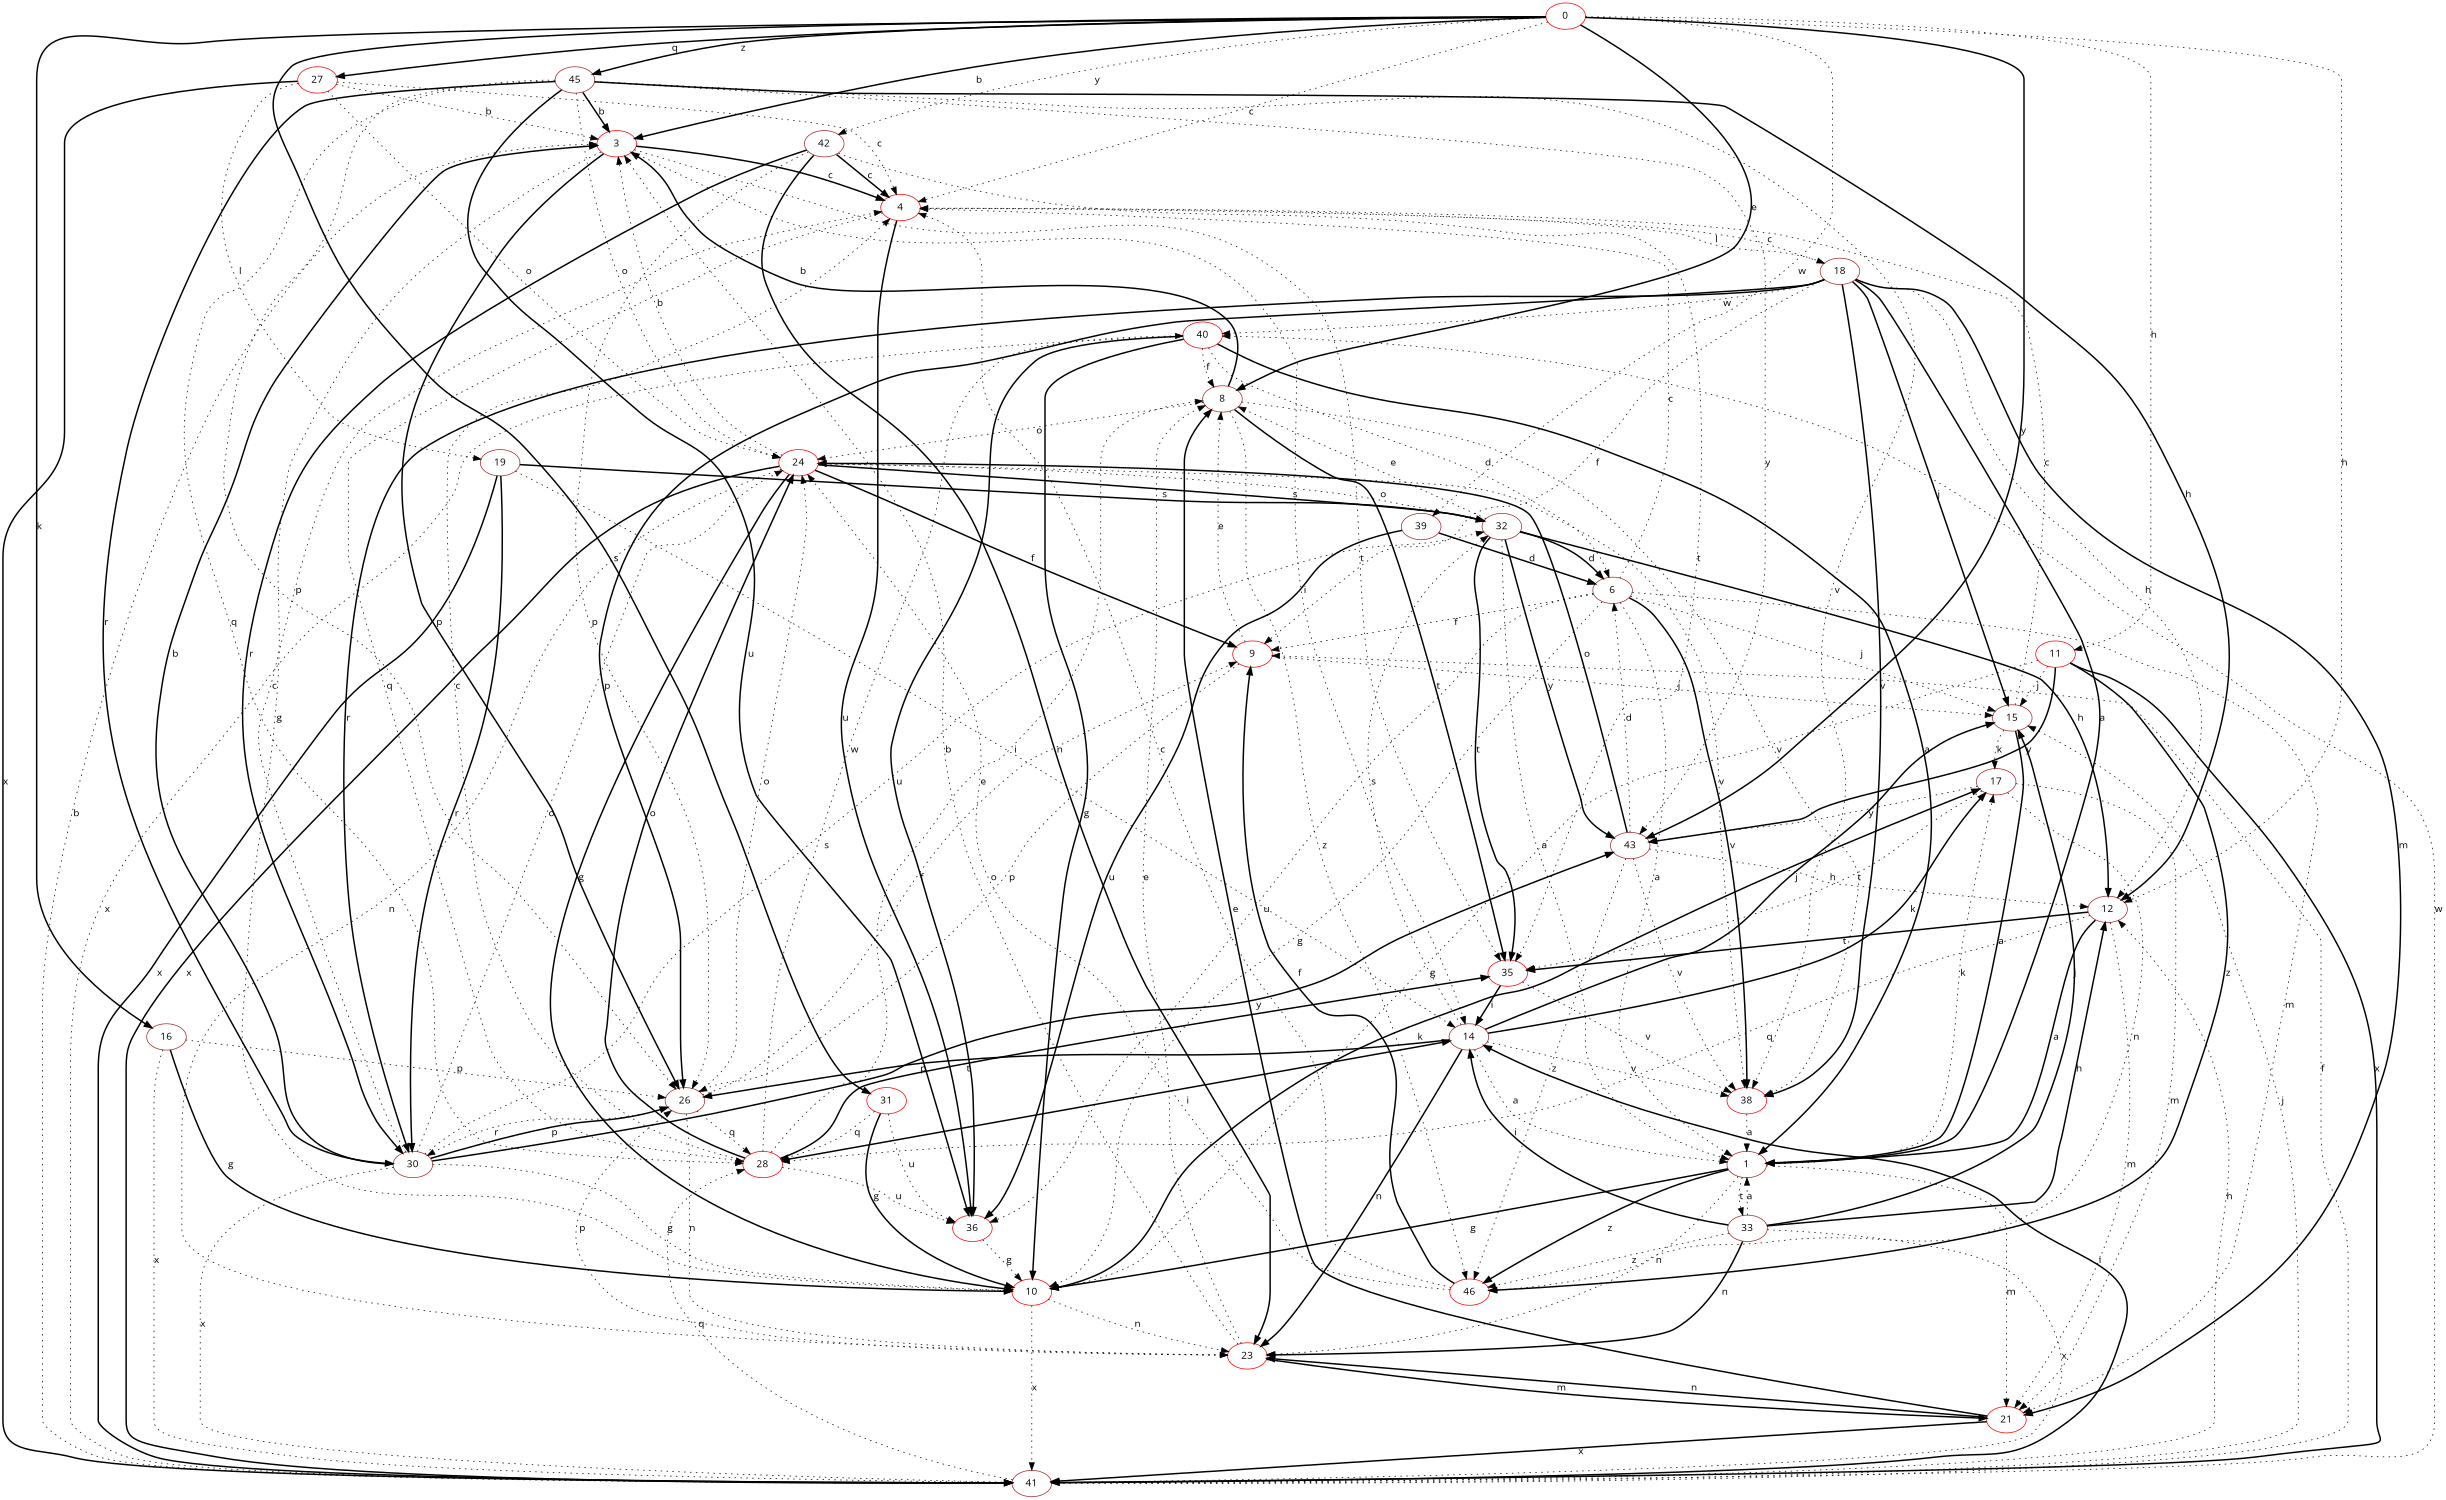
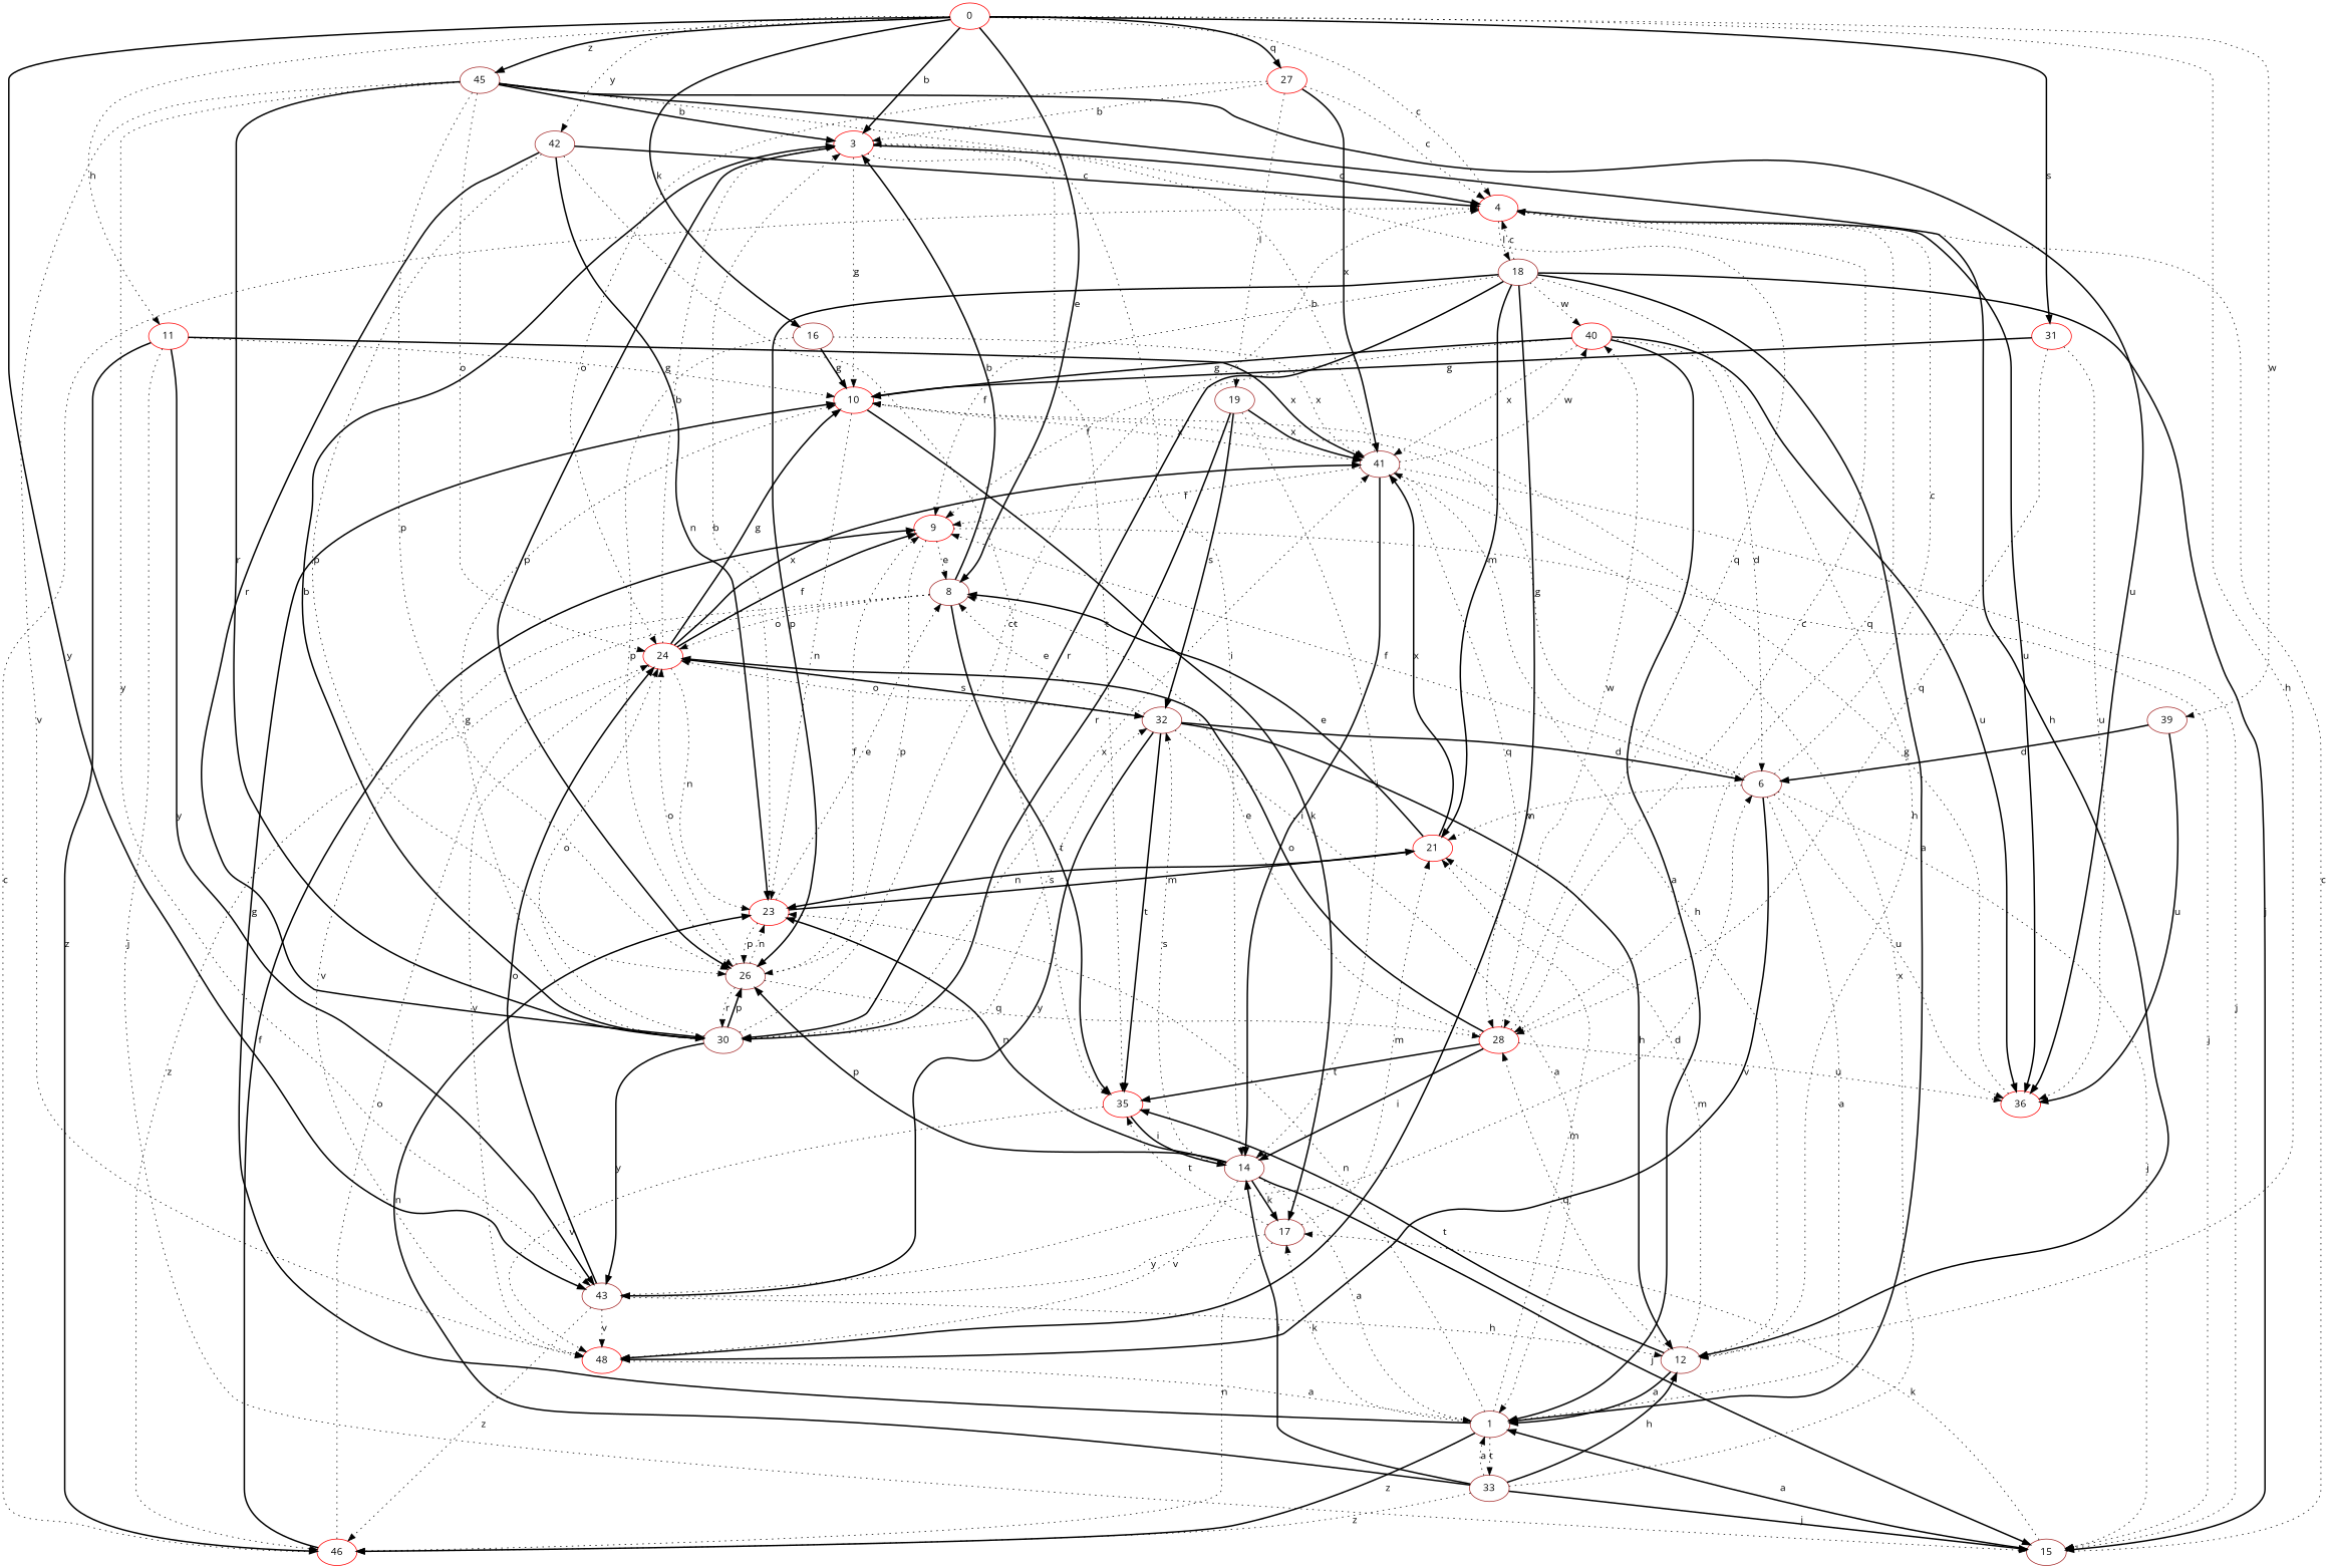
  strict digraph {
    fontname="Open Sans"
    node [color=brown fontname="Open Sans"]
    edge [fontname="Open Sans" style=dotted]
    0 [color=red]
    3 [color=red]
    4 [color=red]
    8
    11 [color=red]
    12
    16
    27 [color=red]
    31 [color=red]
    39
    42
    43
    45
    10 [color=red]
    14
    26
    35 [color=red]
    18
    28 [color=red]
    36 [color=red]
    46 [color=red]
-   38 [color=red]
+   38 [color=red label=48]
    24 [color=red]
    15
    41
    1
    21 [color=red]
    19
    6
    23 [color=red]
    30
    17
    33
    9 [color=red]
    32
    40 [color=red]
    0 -> 3 [label=b style=bold]
    0 -> 4 [label=c]
    0 -> 8 [label=e style=bold]
    0 -> 11 [label=h]
    0 -> 12 [label=h]
    0 -> 16 [label=k style=bold]
    0 -> 27 [label=q style=bold]
    0 -> 31 [label=s style=bold]
    0 -> 39 [label=w]
    0 -> 42 [label=y]
    0 -> 43 [label=y style=bold]
    0 -> 45 [label=z style=bold]
    3 -> 4 [label=c style=bold]
    3 -> 10 [label=g]
    3 -> 14 [label=i]
    3 -> 26 [label=p style=bold]
    3 -> 35 [label=t]
    4 -> 18 [label=l]
    4 -> 28 [label=q]
    4 -> 36 [label=u style=bold]
    8 -> 3 [label=b style=bold]
    8 -> 35 [label=t style=bold]
    8 -> 46 [label=z]
    8 -> 38 [label=v]
    8 -> 24 [label=o]
    11 -> 43 [label=y style=bold]
    11 -> 10 [label=g]
    11 -> 46 [label=z style=bold]
    11 -> 15 [label=j]
    11 -> 41 [label=x style=bold]
    12 -> 35 [label=t style=bold]
    12 -> 28 [label=q]
    12 -> 1 [label=a style=bold]
    12 -> 21 [label=m]
    16 -> 10 [label=g style=bold]
    16 -> 26 [label=p]
    16 -> 41 [label=x]
    27 -> 3 [label=b]
    27 -> 4 [label=c]
    27 -> 24 [label=o]
    27 -> 41 [label=x style=bold]
    27 -> 19 [label=l]
    31 -> 10 [label=g style=bold]
    31 -> 28 [label=q]
    31 -> 36 [label=u]
    39 -> 36 [label=u style=bold]
    39 -> 6 [label=d style=bold]
    42 -> 4 [label=c style=bold]
    42 -> 26 [label=p]
    42 -> 35 [label=t]
    42 -> 23 [label=n style=bold]
    42 -> 30 [label=r style=bold]
    43 -> 12 [label=h]
    43 -> 46 [label=z]
    43 -> 38 [label=v]
    43 -> 24 [label=o style=bold]
    43 -> 6 [label=d]
    45 -> 3 [label=b style=bold]
    45 -> 12 [label=h style=bold]
    45 -> 43 [label=y]
    45 -> 26 [label=p]
    45 -> 28 [label=q]
    45 -> 36 [label=u style=bold]
    45 -> 38 [label=v]
    45 -> 24 [label=o]
    45 -> 30 [label=r style=bold]
    10 -> 41 [label=x]
    10 -> 23 [label=n]
    10 -> 17 [label=k style=bold]
    14 -> 26 [label=p style=bold]
    14 -> 38 [label=v]
    14 -> 15 [label=j style=bold]
    14 -> 1 [label=a]
    14 -> 23 [label=n style=bold]
    14 -> 17 [label=k style=bold]
    14 -> 32 [label=s]
    26 -> 28 [label=q]
    26 -> 24 [label=o]
    26 -> 23 [label=n]
    26 -> 30 [label=r]
    26 -> 9 [label=f]
    35 -> 14 [label=i style=bold]
    35 -> 38 [label=v]
    18 -> 4 [label=c]
    18 -> 12 [label=h]
    18 -> 26 [label=p style=bold]
    18 -> 38 [label=v style=bold]
    18 -> 15 [label=j style=bold]
    18 -> 1 [label=a style=bold]
    18 -> 21 [label=m style=bold]
    18 -> 30 [label=r style=bold]
    18 -> 9 [label=f]
    18 -> 40 [label=w]
    28 -> 4 [label=c]
    28 -> 8 [label=e]
    28 -> 14 [label=i style=bold]
    28 -> 35 [label=t style=bold]
    28 -> 36 [label=u]
    28 -> 24 [label=o style=bold]
    28 -> 40 [label=w]
    36 -> 10 [label=g]
    46 -> 4 [label=c]
    46 -> 24 [label=o]
    46 -> 9 [label=f style=bold]
    38 -> 1 [label=a]
    24 -> 3 [label=b]
    24 -> 10 [label=g style=bold]
    24 -> 38 [label=v]
    24 -> 41 [label=x style=bold]
    24 -> 23 [label=n]
    24 -> 9 [label=f style=bold]
    24 -> 32 [label=s style=bold]
    15 -> 4 [label=c]
    15 -> 1 [label=a style=bold]
    15 -> 17 [label=k]
    41 -> 3 [label=b]
    41 -> 12 [label=h]
    41 -> 14 [label=i style=bold]
    41 -> 28 [label=q]
    41 -> 15 [label=j]
    41 -> 9 [label=f]
    41 -> 40 [label=w]
    1 -> 10 [label=g style=bold]
    1 -> 46 [label=z style=bold]
    1 -> 21 [label=m]
    1 -> 23 [label=n]
    1 -> 17 [label=k]
    1 -> 33 [label=t]
    21 -> 8 [label=e style=bold]
    21 -> 41 [label=x style=bold]
    21 -> 23 [label=n style=bold]
    19 -> 14 [label=i]
    19 -> 41 [label=x style=bold]
    19 -> 30 [label=r style=bold]
    19 -> 32 [label=s style=bold]
    6 -> 4 [label=c]
    6 -> 10 [label=g]
    6 -> 36 [label=u]
    6 -> 38 [label=v style=bold]
    6 -> 15 [label=j]
    6 -> 1 [label=a]
    6 -> 21 [label=m]
    6 -> 9 [label=f]
    23 -> 3 [label=b]
    23 -> 8 [label=e]
    23 -> 26 [label=p]
    23 -> 21 [label=m style=bold]
    30 -> 3 [label=b style=bold]
    30 -> 4 [label=c]
    30 -> 43 [label=y style=bold]
    30 -> 10 [label=g]
    30 -> 26 [label=p style=bold]
    30 -> 24 [label=o]
    30 -> 41 [label=x]
    30 -> 32 [label=s]
    17 -> 43 [label=y]
    17 -> 35 [label=t]
    17 -> 46 [label=n]
    17 -> 21 [label=m]
    33 -> 12 [label=h style=bold]
    33 -> 14 [label=i style=bold]
    33 -> 46 [label=z]
    33 -> 15 [label=j style=bold]
    33 -> 41 [label=x]
    33 -> 1 [label=a]
    33 -> 23 [label=n style=bold]
    9 -> 8 [label=e]
    9 -> 26 [label=p]
    9 -> 15 [label=j]
    32 -> 8 [label=e]
    32 -> 12 [label=h style=bold]
    32 -> 43 [label=y style=bold]
    32 -> 35 [label=t style=bold]
    32 -> 24 [label=o]
    32 -> 1 [label=a]
    32 -> 6 [label=d style=bold]
    40 -> 10 [label=g style=bold]
    40 -> 36 [label=u style=bold]
    40 -> 41 [label=x]
    40 -> 1 [label=a style=bold]
    40 -> 6 [label=d]
-   40 -> 8 [label=f]
+   40 -> 9 [label=f]
  }
